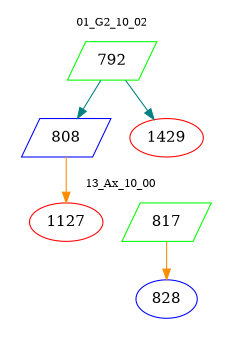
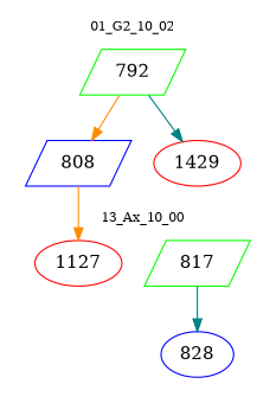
  digraph {
    node [color=green shape=parallelogram]
    edge [color=teal]
    n1 [label=817]
    n2 [color=blue label=828 shape=ellipse]
    n3 [color=red label=1127 shape=ellipse]
    n4 [label=792]
    n5 [color=blue label=808]
    n6 [color=red label=1429 shape=ellipse]
    subgraph cluster_1 {
      color=white
      fontsize=10
      label="13_Ax_10_00"
      n1
      n2
      n3
    }
    subgraph cluster_2 {
      color=white
      fontsize=10
      label="01_G2_10_02"
      n4
      n5
      n6
    }
-   n1 -> n2 [color=darkorange]
-   n4 -> n5
+   n1 -> n2
+   n4 -> n5 [color=darkorange]
    n4 -> n6
    n5 -> n3 [color=darkorange]
  }
